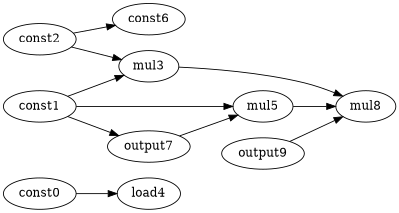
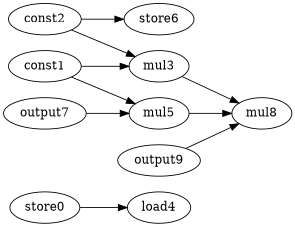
  digraph {
    rankdir=LR
    node [opcode=const]
    edge [operand=0]
    load4 [opcode=load]
-   const0
-   store6 [opcode=store label=const6]
+   const0 [label=store0]
+   store6 [opcode=store]
    mul3 [opcode=mul]
    const1
    mul5 [opcode=mul]
    output7 [opcode=output]
    mul8 [opcode=mul]
    const2
    output9 [opcode=output]
    const0 -> load4
    mul3 -> mul8
    const1 -> mul3
    const1 -> mul5
-   const1 -> output7
    mul5 -> mul8 [operand=1]
    output7 -> mul5 [operand=1]
    const2 -> store6 [operand=1]
    const2 -> mul3 [operand=1]
    output9 -> mul8
  }
